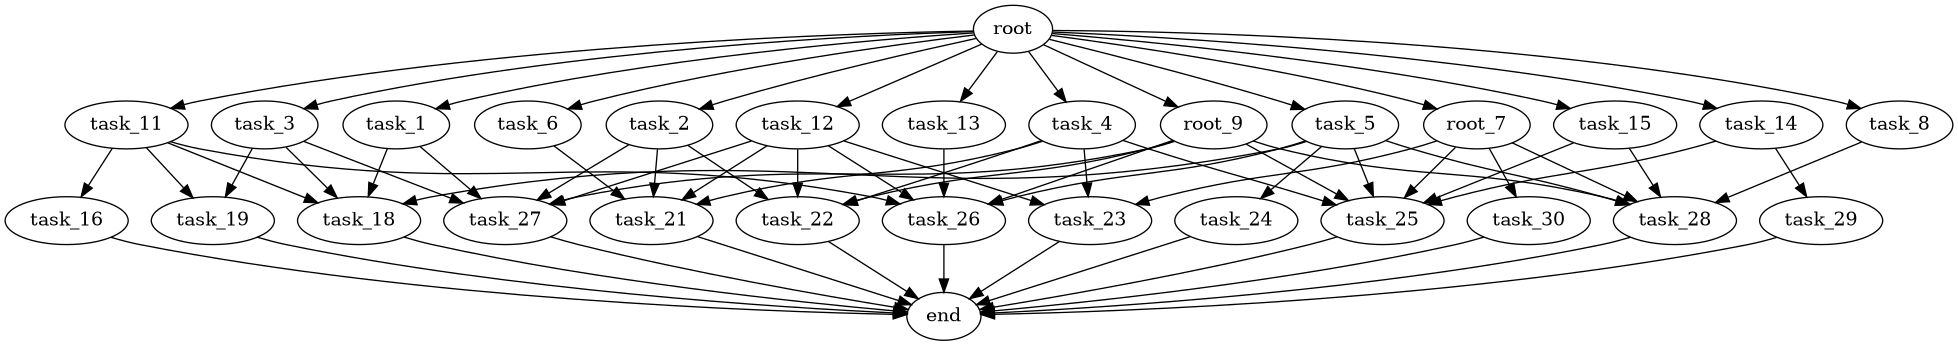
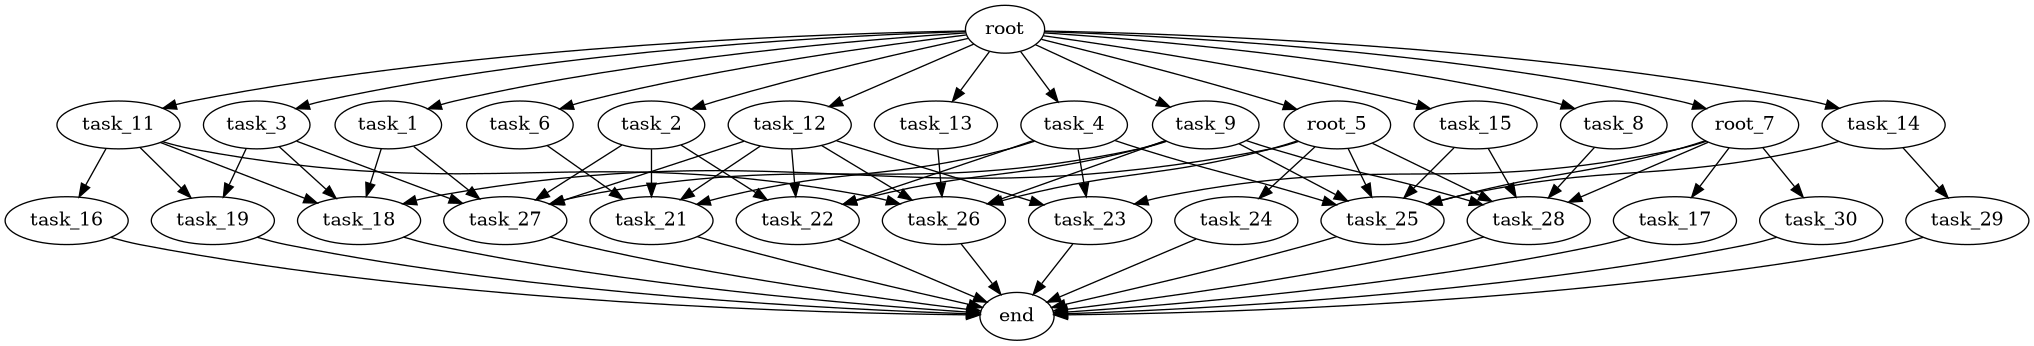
  digraph {
    root
    task_1
    task_2
    task_3
    task_4
-   task_5
+   task_5 [label=root_5]
    task_6
    n8 [label=root_7]
    task_8
-   task_9 [label=root_9]
+   task_9
    task_11
    task_12
    task_13
    task_14
    task_15
    task_18
    task_27
    task_21
    task_22
    task_19
    task_23
    task_25
    task_24
    task_26
    task_28
+   task_17
    task_30
    task_16
    task_29
    end
    root -> task_1
    root -> task_2
    root -> task_3
    root -> task_4
    root -> task_5
    root -> task_6
    root -> n8
    root -> task_8
    root -> task_9
    root -> task_11
    root -> task_12
    root -> task_13
    root -> task_14
    root -> task_15
    task_1 -> task_18
    task_1 -> task_27
    task_2 -> task_27
    task_2 -> task_21
    task_2 -> task_22
    task_3 -> task_18
    task_3 -> task_27
    task_3 -> task_19
    task_4 -> task_21
    task_4 -> task_22
    task_4 -> task_23
    task_4 -> task_25
    task_5 -> task_18
    task_5 -> task_25
    task_5 -> task_24
    task_5 -> task_26
    task_5 -> task_28
    task_6 -> task_21
    n8 -> task_23
    n8 -> task_25
    n8 -> task_28
+   n8 -> task_17
    n8 -> task_30
    task_8 -> task_28
    task_9 -> task_27
    task_9 -> task_22
    task_9 -> task_25
    task_9 -> task_26
    task_9 -> task_28
    task_11 -> task_18
    task_11 -> task_19
    task_11 -> task_26
    task_11 -> task_16
    task_12 -> task_27
    task_12 -> task_21
    task_12 -> task_22
    task_12 -> task_23
    task_12 -> task_26
    task_13 -> task_26
    task_14 -> task_25
    task_14 -> task_29
    task_15 -> task_25
    task_15 -> task_28
    task_18 -> end
    task_27 -> end
    task_21 -> end
    task_22 -> end
    task_19 -> end
    task_23 -> end
    task_25 -> end
    task_24 -> end
    task_26 -> end
    task_28 -> end
+   task_17 -> end
    task_30 -> end
    task_16 -> end
    task_29 -> end
  }
